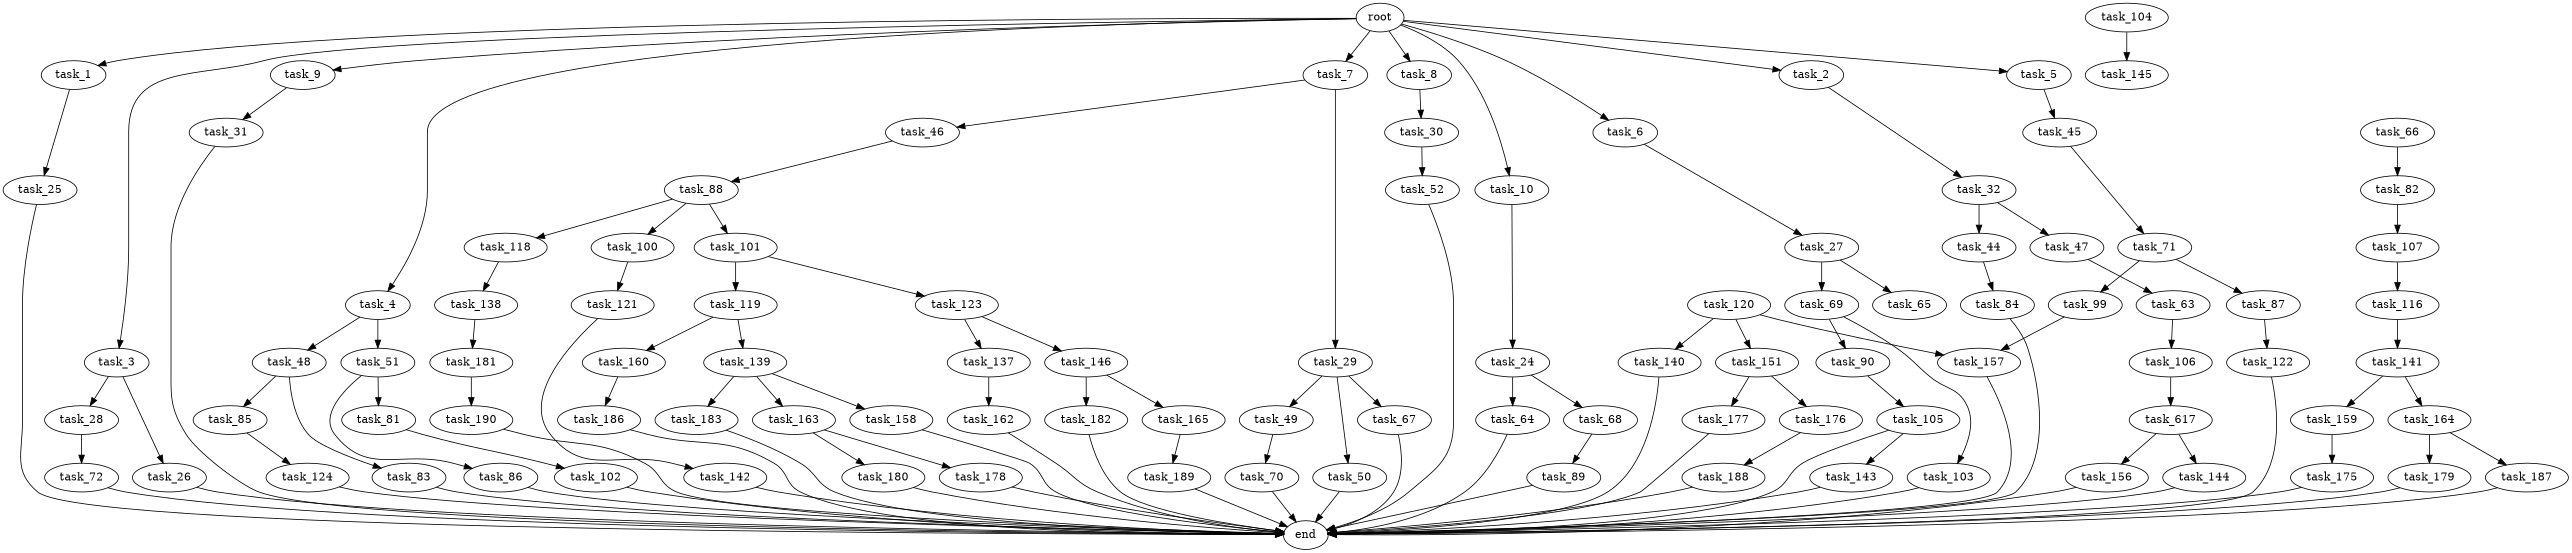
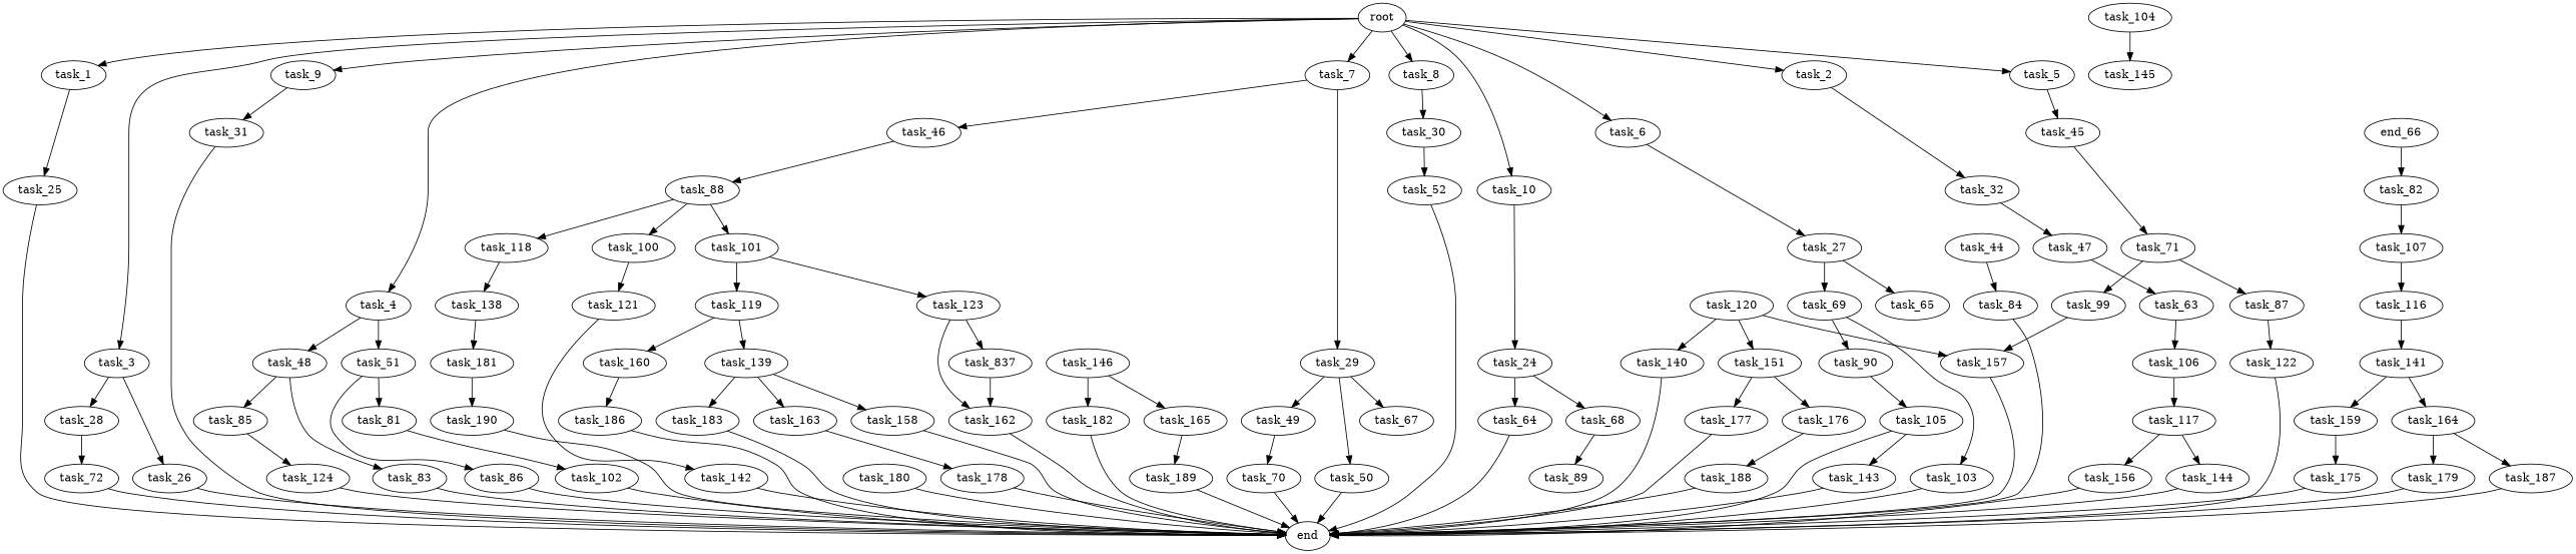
  digraph {
    root
    task_1
    task_2
    task_3
    task_4
    task_5
    task_6
    task_7
    task_8
    task_9
    task_10
    task_25
    task_32
    task_26
    task_28
    task_48
    task_51
    task_45
    task_27
    task_29
    task_46
    task_30
    task_31
    task_24
    end
    task_44
    task_47
    task_72
    task_83
    task_85
    task_81
    task_86
    task_71
    task_65
    task_69
    task_49
    task_50
    task_67
    task_88
    task_52
    task_64
    task_68
    task_89
    task_90
    task_103
    task_70
    task_84
    task_63
    task_87
    task_99
    task_100
    task_101
    task_118
    task_106
-   task_66
+   task_66 [label=end_66]
    task_82
    task_124
    task_102
-   task_117 [label=task_617]
+   task_117
    task_104
    task_145
    task_107
    task_105
    task_122
    task_157
    task_116
    task_121
    task_119
    task_123
    task_138
    task_143
    task_120
    task_140
    n74 [label=task_151]
    task_142
    task_139
    task_160
-   task_137
+   task_137 [label=task_837]
    task_146
    task_144
    task_156
    task_141
    task_159
    task_164
    task_181
    task_158
    task_163
    task_183
    task_186
    task_176
    task_177
    task_162
    task_165
    task_182
    task_190
    task_178
    task_180
    task_175
    task_179
    task_187
    task_189
    task_188
    root -> task_1
    root -> task_2
    root -> task_3
    root -> task_4
    root -> task_5
    root -> task_6
    root -> task_7
    root -> task_8
    root -> task_9
    root -> task_10
    task_1 -> task_25
    task_2 -> task_32
    task_3 -> task_26
    task_3 -> task_28
    task_4 -> task_48
    task_4 -> task_51
    task_5 -> task_45
    task_6 -> task_27
    task_7 -> task_29
    task_7 -> task_46
    task_8 -> task_30
    task_9 -> task_31
    task_10 -> task_24
    task_25 -> end
-   task_32 -> task_44
    task_32 -> task_47
    task_26 -> end
    task_28 -> task_72
    task_48 -> task_83
    task_48 -> task_85
    task_51 -> task_81
    task_51 -> task_86
    task_45 -> task_71
    task_27 -> task_65
    task_27 -> task_69
    task_29 -> task_49
    task_29 -> task_50
    task_29 -> task_67
    task_46 -> task_88
    task_30 -> task_52
    task_31 -> end
    task_24 -> task_64
    task_24 -> task_68
    task_44 -> task_84
    task_47 -> task_63
    task_72 -> end
    task_83 -> end
    task_85 -> task_124
    task_81 -> task_102
    task_86 -> end
    task_71 -> task_87
    task_71 -> task_99
    task_69 -> task_90
    task_69 -> task_103
    task_49 -> task_70
    task_50 -> end
-   task_67 -> end
    task_88 -> task_100
    task_88 -> task_101
    task_88 -> task_118
    task_52 -> end
    task_64 -> end
    task_68 -> task_89
-   task_89 -> end
    task_90 -> task_105
    task_103 -> end
    task_70 -> end
    task_84 -> end
    task_63 -> task_106
    task_87 -> task_122
    task_99 -> task_157
    task_100 -> task_121
    task_101 -> task_119
    task_101 -> task_123
    task_118 -> task_138
    task_106 -> task_117
    task_66 -> task_82
    task_82 -> task_107
    task_124 -> end
    task_102 -> end
    task_117 -> task_144
    task_117 -> task_156
    task_104 -> task_145
    task_107 -> task_116
    task_105 -> end
    task_105 -> task_143
    task_122 -> end
    task_157 -> end
    task_116 -> task_141
    task_121 -> task_142
    task_119 -> task_139
    task_119 -> task_160
    task_123 -> task_137
-   task_123 -> task_146
+   task_123 -> task_162
    task_138 -> task_181
    task_143 -> end
    task_120 -> task_157
    task_120 -> task_140
    task_120 -> n74
    task_140 -> end
    n74 -> task_176
    n74 -> task_177
    task_142 -> end
    task_139 -> task_158
    task_139 -> task_163
    task_139 -> task_183
    task_160 -> task_186
    task_137 -> task_162
    task_146 -> task_165
    task_146 -> task_182
    task_144 -> end
    task_156 -> end
    task_141 -> task_159
    task_141 -> task_164
    task_159 -> task_175
    task_164 -> task_179
    task_164 -> task_187
    task_181 -> task_190
    task_158 -> end
    task_163 -> task_178
-   task_163 -> task_180
    task_183 -> end
    task_186 -> end
    task_176 -> task_188
    task_177 -> end
    task_162 -> end
    task_165 -> task_189
    task_182 -> end
    task_190 -> end
    task_178 -> end
    task_180 -> end
    task_175 -> end
    task_179 -> end
    task_187 -> end
    task_189 -> end
    task_188 -> end
  }
